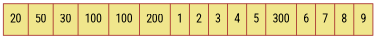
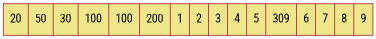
  digraph {
    rankdir=LR
    fontname="Roboto Condensed"
-   n1 [label="{ 20|50|30|100|100|200|1|2|3|4|5|300|6|7|8|9}" shape=record style=filled fillcolor=khaki color=brown fontname="Roboto Condensed"]
+   n1 [label="{ 20|50|30|100|100|200|1|2|3|4|5|309|6|7|8|9}" shape=record style=filled fillcolor=khaki color=brown fontname="Roboto Condensed"]
  }
